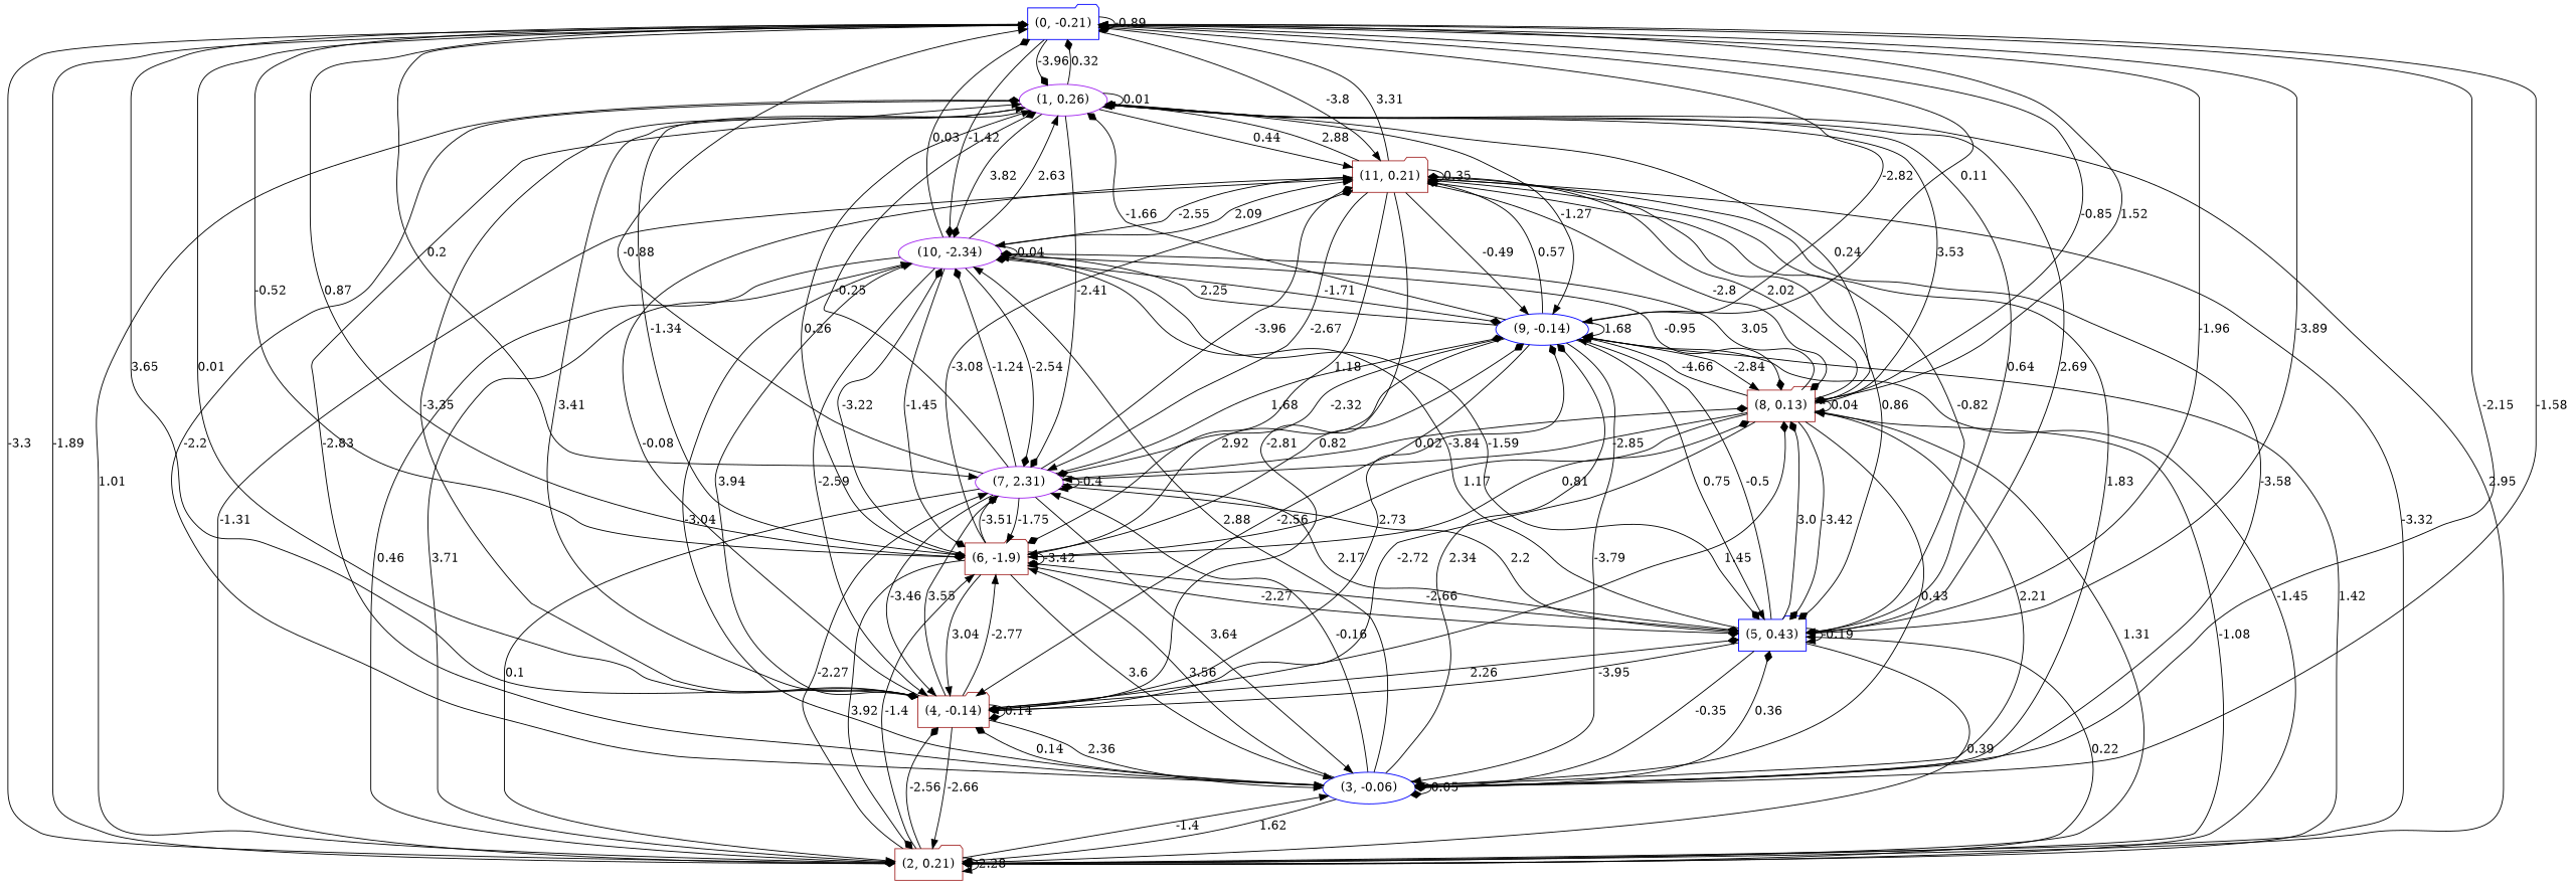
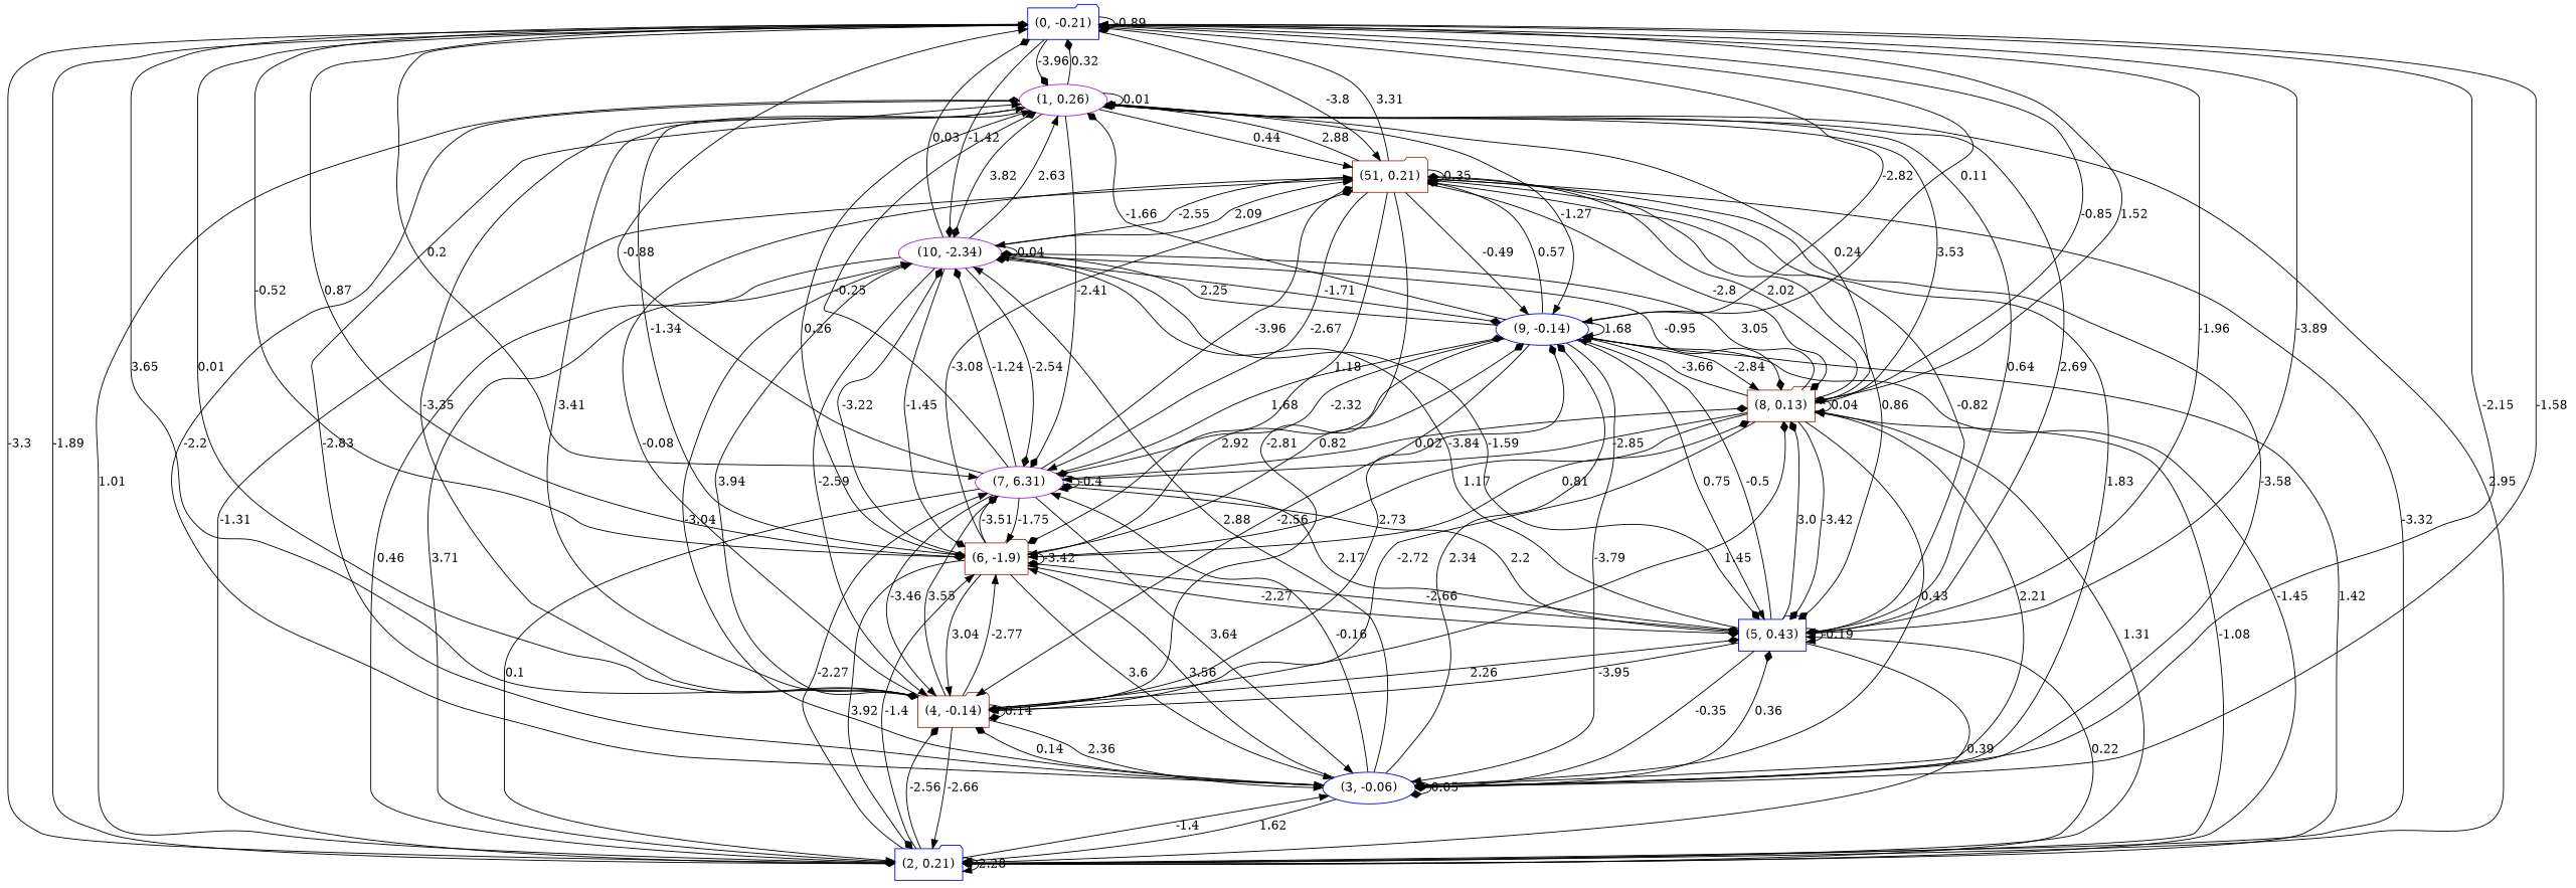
  digraph {
    node [color=blue shape=folder]
    edge [arrowhead=diamond]
    n1 [label="(0, -0.21)"]
    n2 [color=purple label="(1, 0.26)" shape=ellipse]
-   n3 [color=brown label="(2, 0.21)"]
+   n3 [label="(2, 0.21)"]
    n4 [label="(3, -0.06)" shape=ellipse]
    n5 [color=brown label="(4, -0.14)"]
    n6 [label="(5, 0.43)"]
    n7 [color=brown label="(6, -1.9)"]
-   n8 [color=purple label="(7, 2.31)" shape=ellipse]
+   n8 [color=purple label="(7, 6.31)" shape=ellipse]
    n9 [color=brown label="(8, 0.13)"]
    n10 [label="(9, -0.14)" shape=ellipse]
    n11 [color=purple label="(10, -2.34)" shape=ellipse]
-   n12 [color=brown label="(11, 0.21)"]
+   n12 [color=brown label="(51, 0.21)"]
    n1 -> n1 [label=-0.89]
    n1 -> n2 [label=-3.96]
    n1 -> n3 [label=-3.3]
    n1 -> n4 [label=-2.15]
    n1 -> n5 [label=3.65]
    n1 -> n6 [label=-1.96]
    n1 -> n7 [label=-0.52]
    n1 -> n8 [arrowhead=normal label=0.2]
    n1 -> n9 [label=-0.85]
    n1 -> n10 [arrowhead=normal label=-2.82]
    n1 -> n11 [label=-1.42]
    n1 -> n12 [arrowhead=normal label=-3.8]
    n2 -> n1 [label=0.32]
    n2 -> n2 [arrowhead=normal label=0.01]
    n2 -> n3 [label=2.95]
    n2 -> n4 [arrowhead=normal label=-2.2]
    n2 -> n5 [label=-3.35]
    n2 -> n6 [arrowhead=normal label=0.64]
    n2 -> n7 [label=-1.34]
    n2 -> n8 [label=-2.41]
    n2 -> n9 [arrowhead=normal label=0.24]
    n2 -> n10 [arrowhead=normal label=-1.27]
    n2 -> n11 [label=3.82]
    n2 -> n12 [arrowhead=normal label=0.44]
    n3 -> n1 [arrowhead=normal label=-1.89]
    n3 -> n2 [label=1.01]
    n3 -> n3 [arrowhead=normal label=2.28]
    n3 -> n4 [arrowhead=normal label=-1.4]
    n3 -> n5 [label=-2.56]
    n3 -> n6 [arrowhead=normal label=0.22]
    n3 -> n7 [arrowhead=normal label=-1.4]
    n3 -> n8 [arrowhead=normal label=-2.27]
    n3 -> n9 [arrowhead=normal label=-1.08]
    n3 -> n10 [label=1.42]
    n3 -> n11 [arrowhead=normal label=3.71]
    n3 -> n12 [arrowhead=normal label=-1.31]
    n4 -> n1 [arrowhead=normal label=-1.58]
    n4 -> n2 [arrowhead=normal label=-2.83]
    n4 -> n3 [arrowhead=normal label=1.62]
    n4 -> n4 [label=0.05]
    n4 -> n5 [label=0.14]
    n4 -> n6 [label=0.36]
    n4 -> n7 [arrowhead=normal label=3.56]
    n4 -> n8 [arrowhead=normal label=-0.16]
    n4 -> n9 [arrowhead=normal label=2.21]
    n4 -> n10 [label=2.34]
    n4 -> n11 [arrowhead=normal label=2.88]
    n4 -> n12 [label=1.83]
    n5 -> n1 [label=0.01]
    n5 -> n2 [arrowhead=normal label=3.41]
    n5 -> n3 [arrowhead=normal label=-2.66]
    n5 -> n4 [arrowhead=normal label=2.36]
    n5 -> n5 [label=0.14]
    n5 -> n6 [label=2.26]
    n5 -> n7 [arrowhead=normal label=-2.77]
    n5 -> n8 [arrowhead=normal label=3.55]
    n5 -> n9 [label=1.45]
    n5 -> n10 [label=2.73]
    n5 -> n11 [arrowhead=normal label=3.94]
    n5 -> n12 [arrowhead=normal label=-0.08]
    n6 -> n1 [arrowhead=normal label=-3.89]
    n6 -> n2 [arrowhead=normal label=2.69]
    n6 -> n3 [label=0.39]
    n6 -> n4 [label=-0.35]
    n6 -> n5 [label=-3.95]
    n6 -> n6 [arrowhead=normal label=-0.19]
    n6 -> n7 [label=-2.66]
    n6 -> n8 [label=2.2]
    n6 -> n9 [label=3.0]
    n6 -> n10 [arrowhead=normal label=-0.5]
    n6 -> n11 [arrowhead=normal label=-3.84]
    n6 -> n12 [arrowhead=normal label=-0.82]
    n7 -> n1 [label=0.87]
    n7 -> n2 [arrowhead=normal label=0.26]
    n7 -> n3 [label=3.92]
    n7 -> n4 [arrowhead=normal label=3.6]
    n7 -> n5 [arrowhead=normal label=3.04]
    n7 -> n6 [label=-2.27]
    n7 -> n7 [arrowhead=normal label=-3.42]
    n7 -> n8 [label=-3.51]
    n7 -> n9 [label=0.81]
    n7 -> n10 [label=0.82]
    n7 -> n11 [label=-3.22]
    n7 -> n12 [label=-3.08]
    n8 -> n1 [arrowhead=normal label=-0.88]
    n8 -> n2 [label=-0.25]
    n8 -> n3 [arrowhead=normal label=0.1]
    n8 -> n4 [arrowhead=normal label=3.64]
    n8 -> n5 [arrowhead=normal label=-3.46]
    n8 -> n6 [label=2.17]
    n8 -> n7 [arrowhead=normal label=-1.75]
    n8 -> n8 [arrowhead=normal label=-0.4]
    n8 -> n9 [label=0.02]
    n8 -> n10 [label=1.68]
    n8 -> n11 [label=-1.24]
    n8 -> n12 [label=-3.96]
    n9 -> n1 [arrowhead=normal label=1.52]
    n9 -> n2 [arrowhead=normal label=3.53]
    n9 -> n3 [label=1.31]
    n9 -> n4 [label=0.43]
    n9 -> n5 [arrowhead=normal label=-2.72]
    n9 -> n6 [label=-3.42]
    n9 -> n7 [arrowhead=normal label=1.17]
    n9 -> n8 [arrowhead=normal label=-2.85]
    n9 -> n9 [arrowhead=normal label=0.04]
-   n9 -> n10 [arrowhead=normal label=-4.66]
+   n9 -> n10 [arrowhead=normal label=-3.66]
    n9 -> n11 [label=3.05]
    n9 -> n12 [label=2.02]
    n10 -> n1 [label=0.11]
    n10 -> n2 [label=-1.66]
    n10 -> n3 [arrowhead=normal label=-1.45]
    n10 -> n4 [arrowhead=normal label=-3.79]
    n10 -> n5 [arrowhead=normal label=-2.56]
    n10 -> n6 [arrowhead=normal label=0.75]
    n10 -> n7 [arrowhead=normal label=2.92]
    n10 -> n8 [label=-2.32]
    n10 -> n9 [arrowhead=normal label=-2.84]
    n10 -> n10 [arrowhead=normal label=1.68]
    n10 -> n11 [label=2.25]
    n10 -> n12 [label=0.57]
    n11 -> n1 [label=0.03]
    n11 -> n2 [arrowhead=normal label=2.63]
    n11 -> n3 [label=0.46]
    n11 -> n4 [arrowhead=normal label=-3.04]
    n11 -> n5 [arrowhead=normal label=-2.59]
    n11 -> n6 [label=-1.59]
    n11 -> n7 [label=-1.45]
    n11 -> n8 [label=-2.54]
    n11 -> n9 [label=-0.95]
    n11 -> n10 [label=-1.71]
    n11 -> n11 [label=0.04]
    n11 -> n12 [arrowhead=normal label=2.09]
    n12 -> n1 [arrowhead=normal label=3.31]
    n12 -> n2 [label=2.88]
    n12 -> n3 [label=-3.32]
    n12 -> n4 [arrowhead=normal label=-3.58]
    n12 -> n5 [label=-2.81]
    n12 -> n6 [label=0.86]
    n12 -> n7 [label=1.18]
    n12 -> n8 [arrowhead=normal label=-2.67]
    n12 -> n9 [label=-2.8]
    n12 -> n10 [arrowhead=normal label=-0.49]
    n12 -> n11 [arrowhead=normal label=-2.55]
    n12 -> n12 [arrowhead=normal label=0.35]
  }
